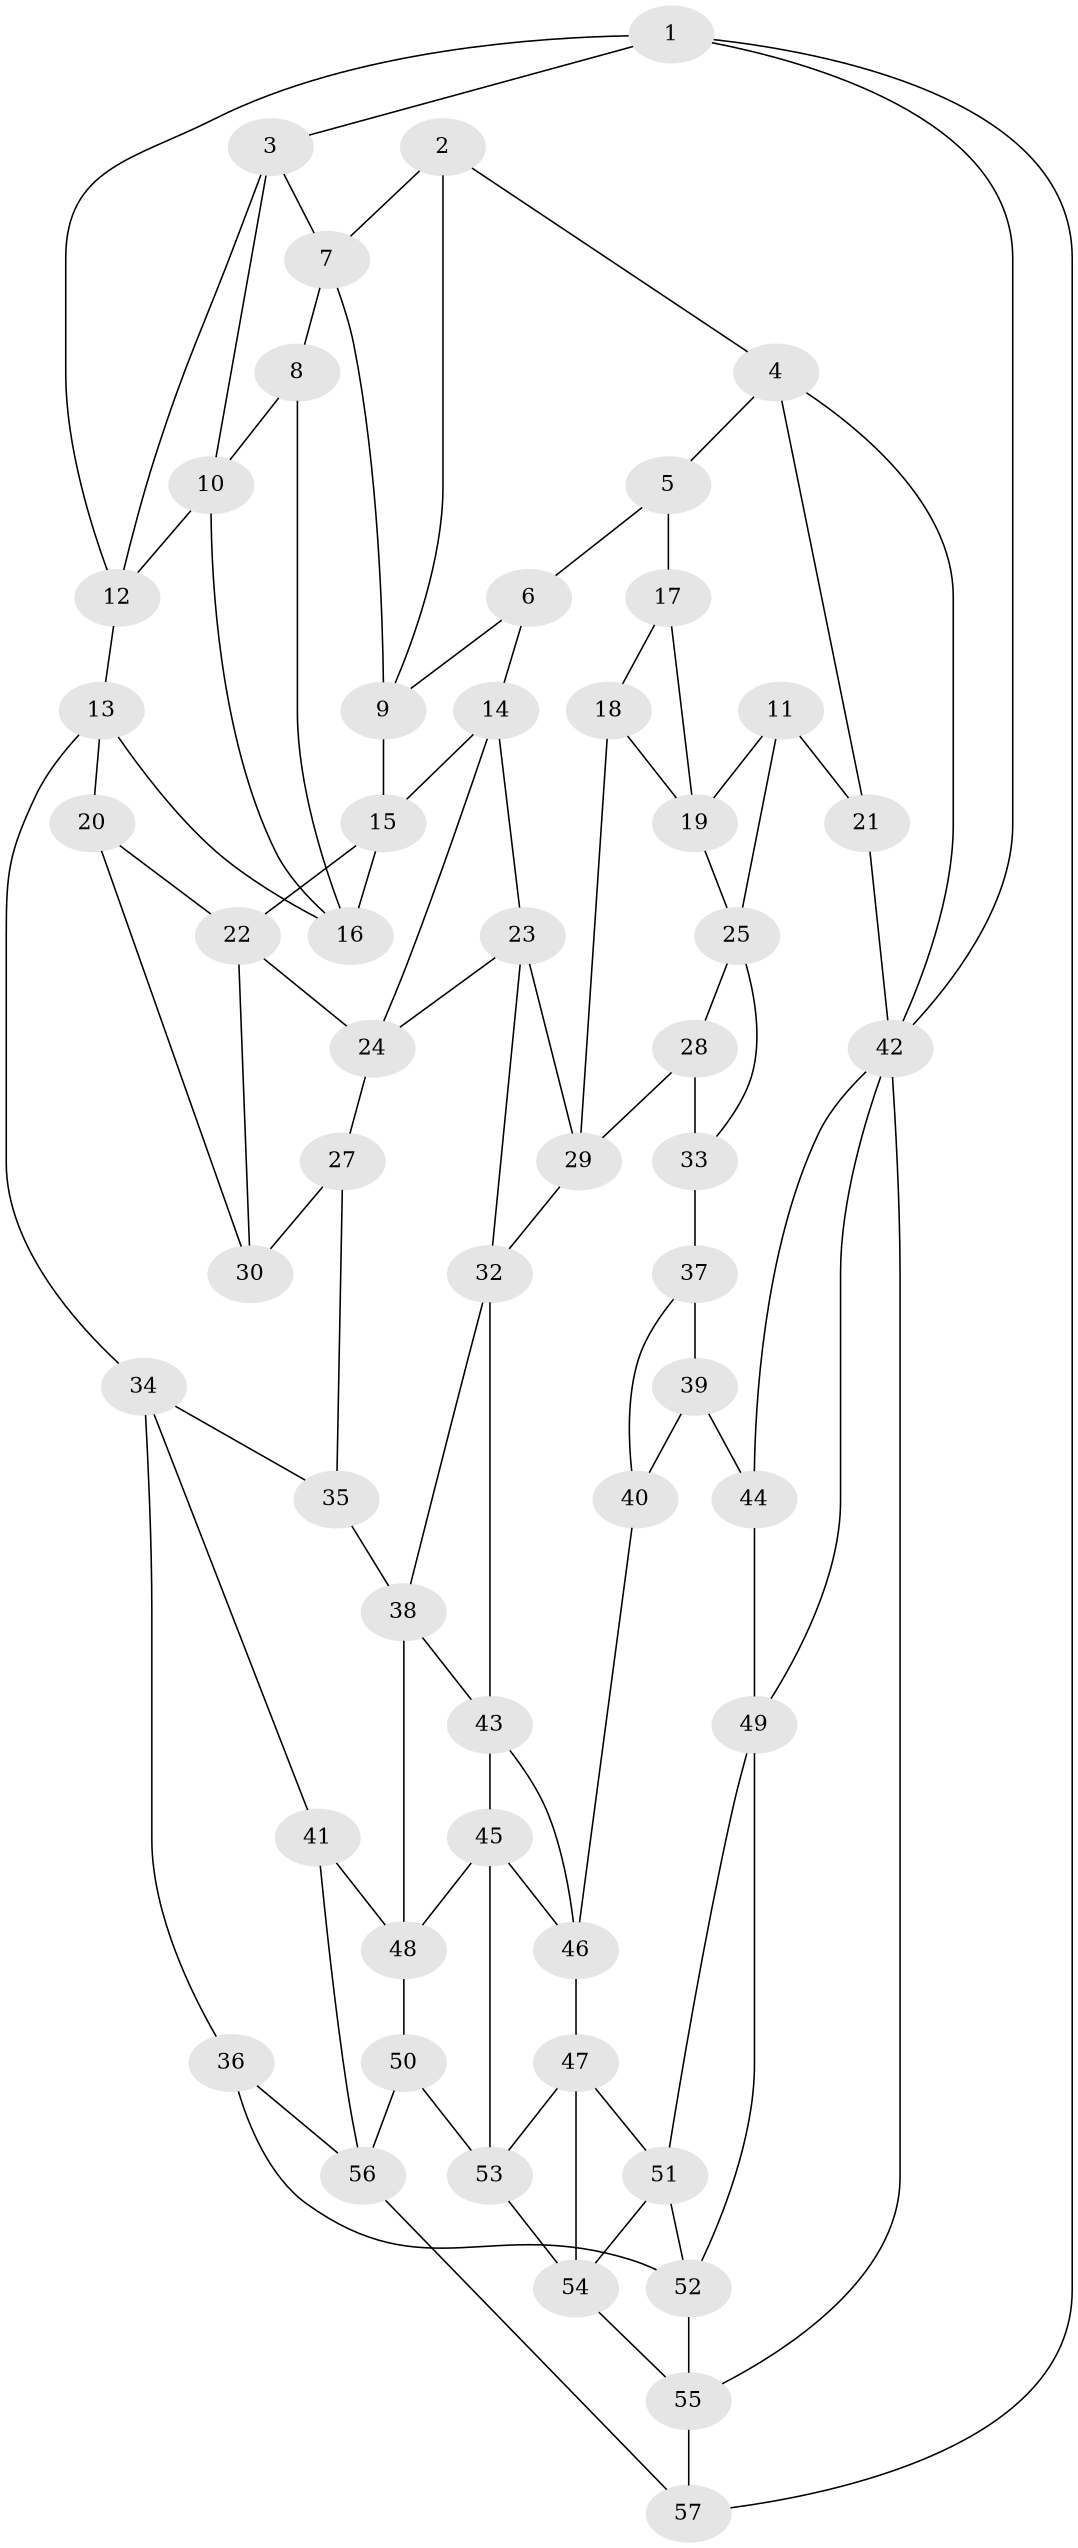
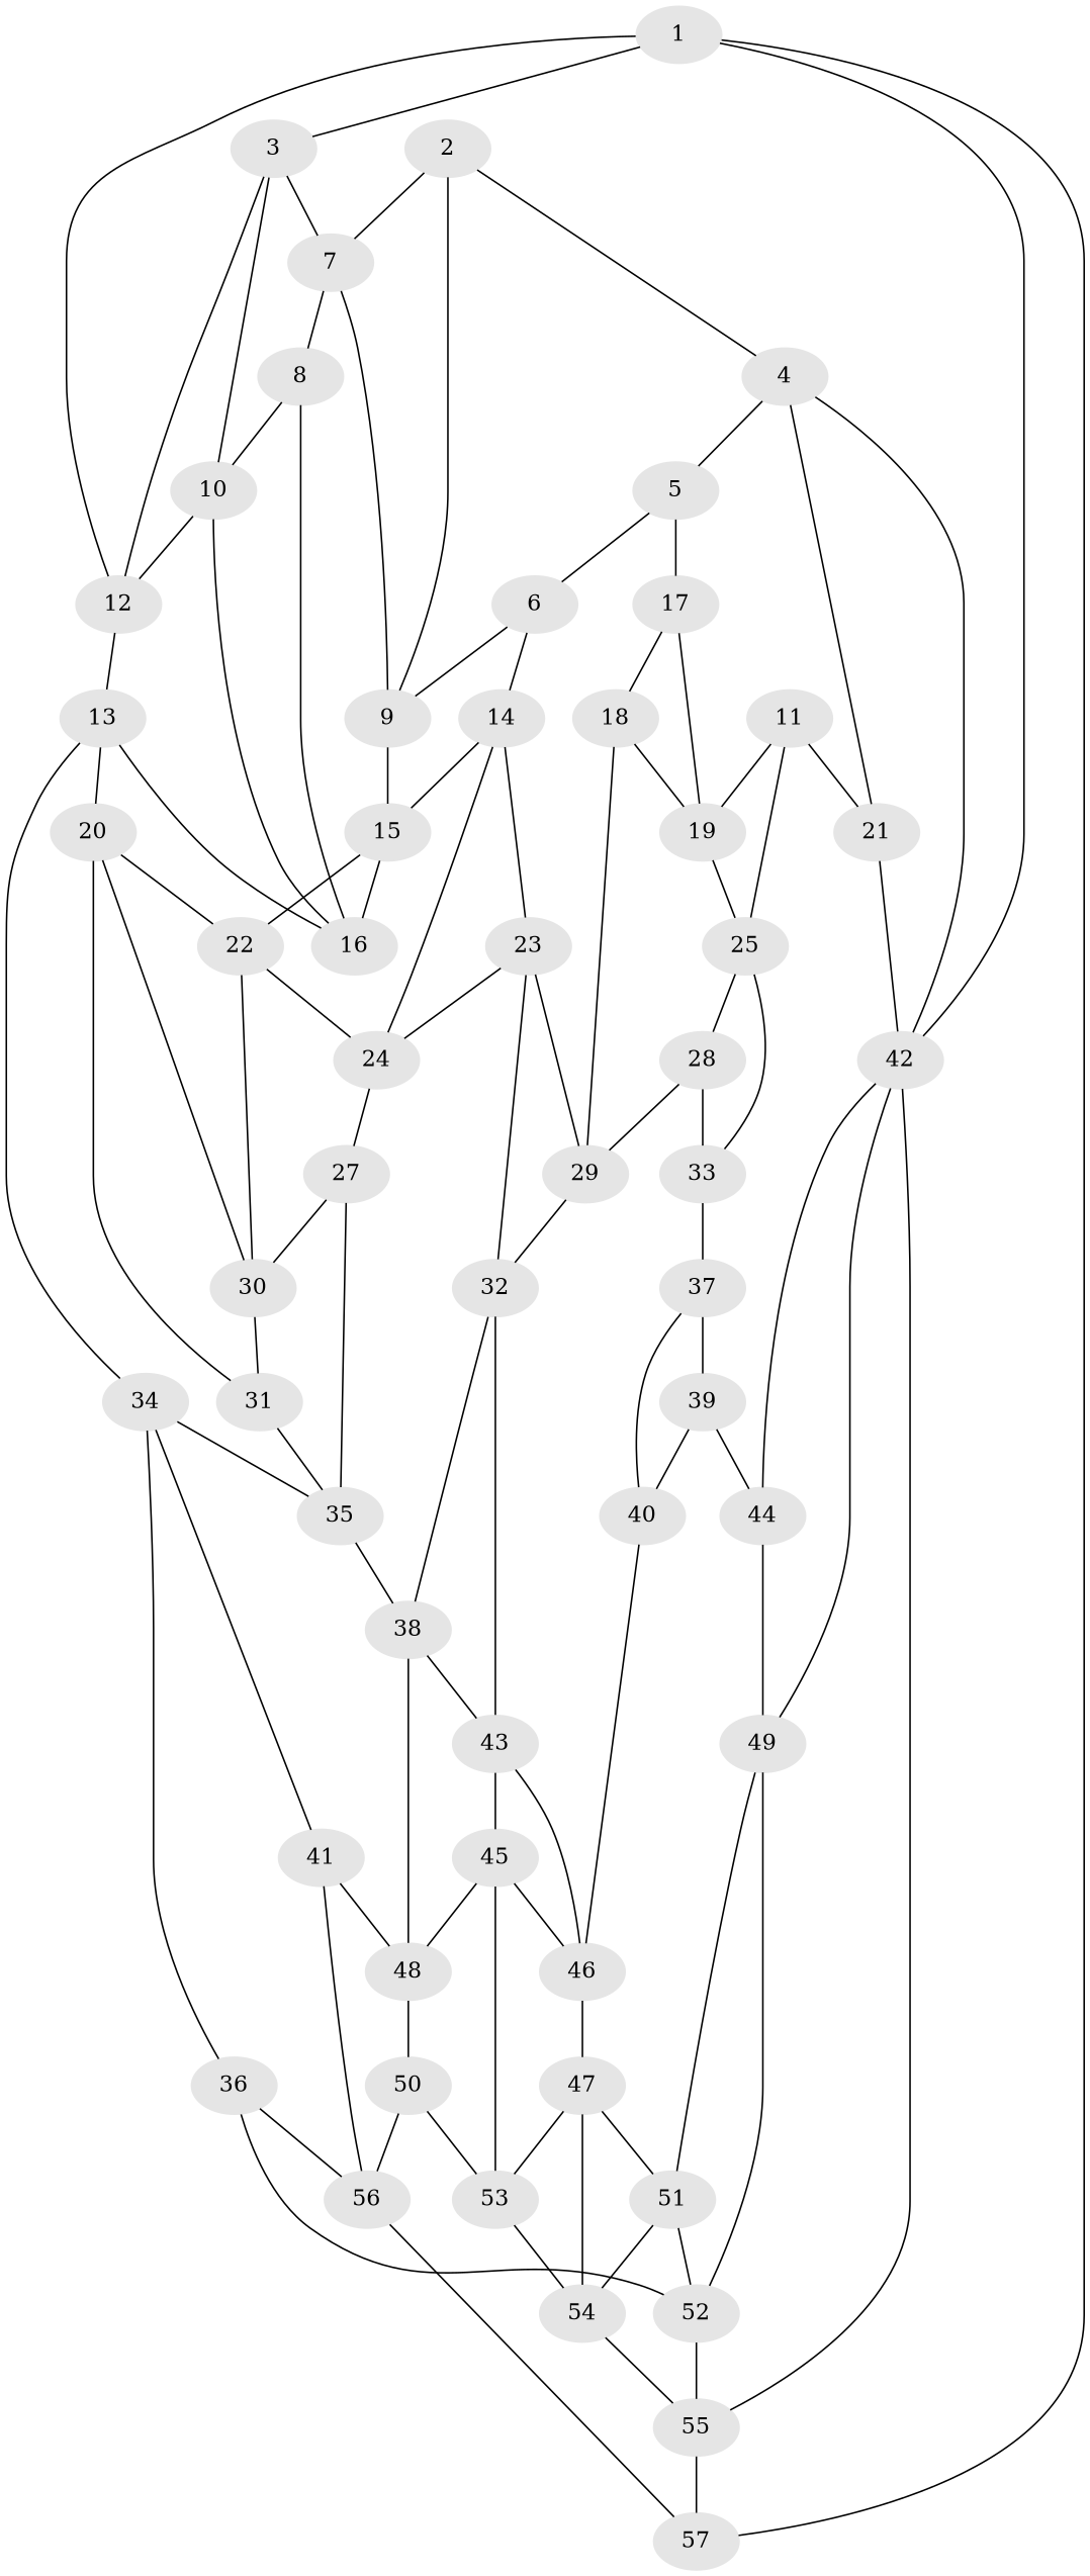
  graph {
    node [color=gray90 style=filled]
    edge [weight=1.0]
    1
    3
    12
    42
    57
    7
    10
    13
    44
    49
    55
    2
    4
    9
    5
    21
    8
    15
    16
    6
    17
    14
    19
    18
    23
    24
    22
    11
    25
    28
    33
    20
    34
    30
+   31
    35
    36
    41
    29
    32
    27
    38
    43
    37
    39
    40
    48
    46
    45
    56
    52
    50
    47
    51
    53
    54
    1 -- 3
    1 -- 12
    1 -- 42
    1 -- 57
    3 -- 12
    3 -- 7
    3 -- 10
    12 -- 13
    42 -- 44
    42 -- 49
    42 -- 55
    7 -- 9
    7 -- 8
    10 -- 12
    10 -- 16
    13 -- 16
    13 -- 20
    13 -- 34
    44 -- 49
    49 -- 52
    49 -- 51
    55 -- 57 [weight=2.0]
    2 -- 7
    2 -- 4
    2 -- 9
    4 -- 42
    4 -- 5
    4 -- 21
    9 -- 15
    5 -- 6
    5 -- 17 [weight=2.0]
    21 -- 42
    8 -- 10
    8 -- 16
    15 -- 16
    15 -- 22
    6 -- 9
    6 -- 14
    17 -- 19
    17 -- 18
    14 -- 15
    14 -- 23
    14 -- 24
    19 -- 25
    18 -- 19
    18 -- 29
    23 -- 24
    23 -- 29
    23 -- 32
    24 -- 27
    22 -- 24
    22 -- 30
    11 -- 21
    11 -- 19
    11 -- 25
    25 -- 28
    25 -- 33
    28 -- 33
    28 -- 29
    33 -- 37 [weight=2.0]
    20 -- 22
    20 -- 30
+   20 -- 31
    34 -- 35
    34 -- 36
    34 -- 41
+   30 -- 31
+   31 -- 35
    35 -- 38
    36 -- 56
    36 -- 52
    41 -- 48
    41 -- 56
    29 -- 32
    32 -- 38
    32 -- 43
    27 -- 30
    27 -- 35
    38 -- 43
    38 -- 48
    43 -- 46
    43 -- 45
    37 -- 39
    37 -- 40
    39 -- 44
    39 -- 40
    40 -- 46
    48 -- 50
    46 -- 47
    45 -- 48
    45 -- 46
    45 -- 53
    56 -- 57
    52 -- 55
    50 -- 56
    50 -- 53
    47 -- 51
    47 -- 53
    47 -- 54
    51 -- 52
    51 -- 54
    53 -- 54
    54 -- 55
  }
